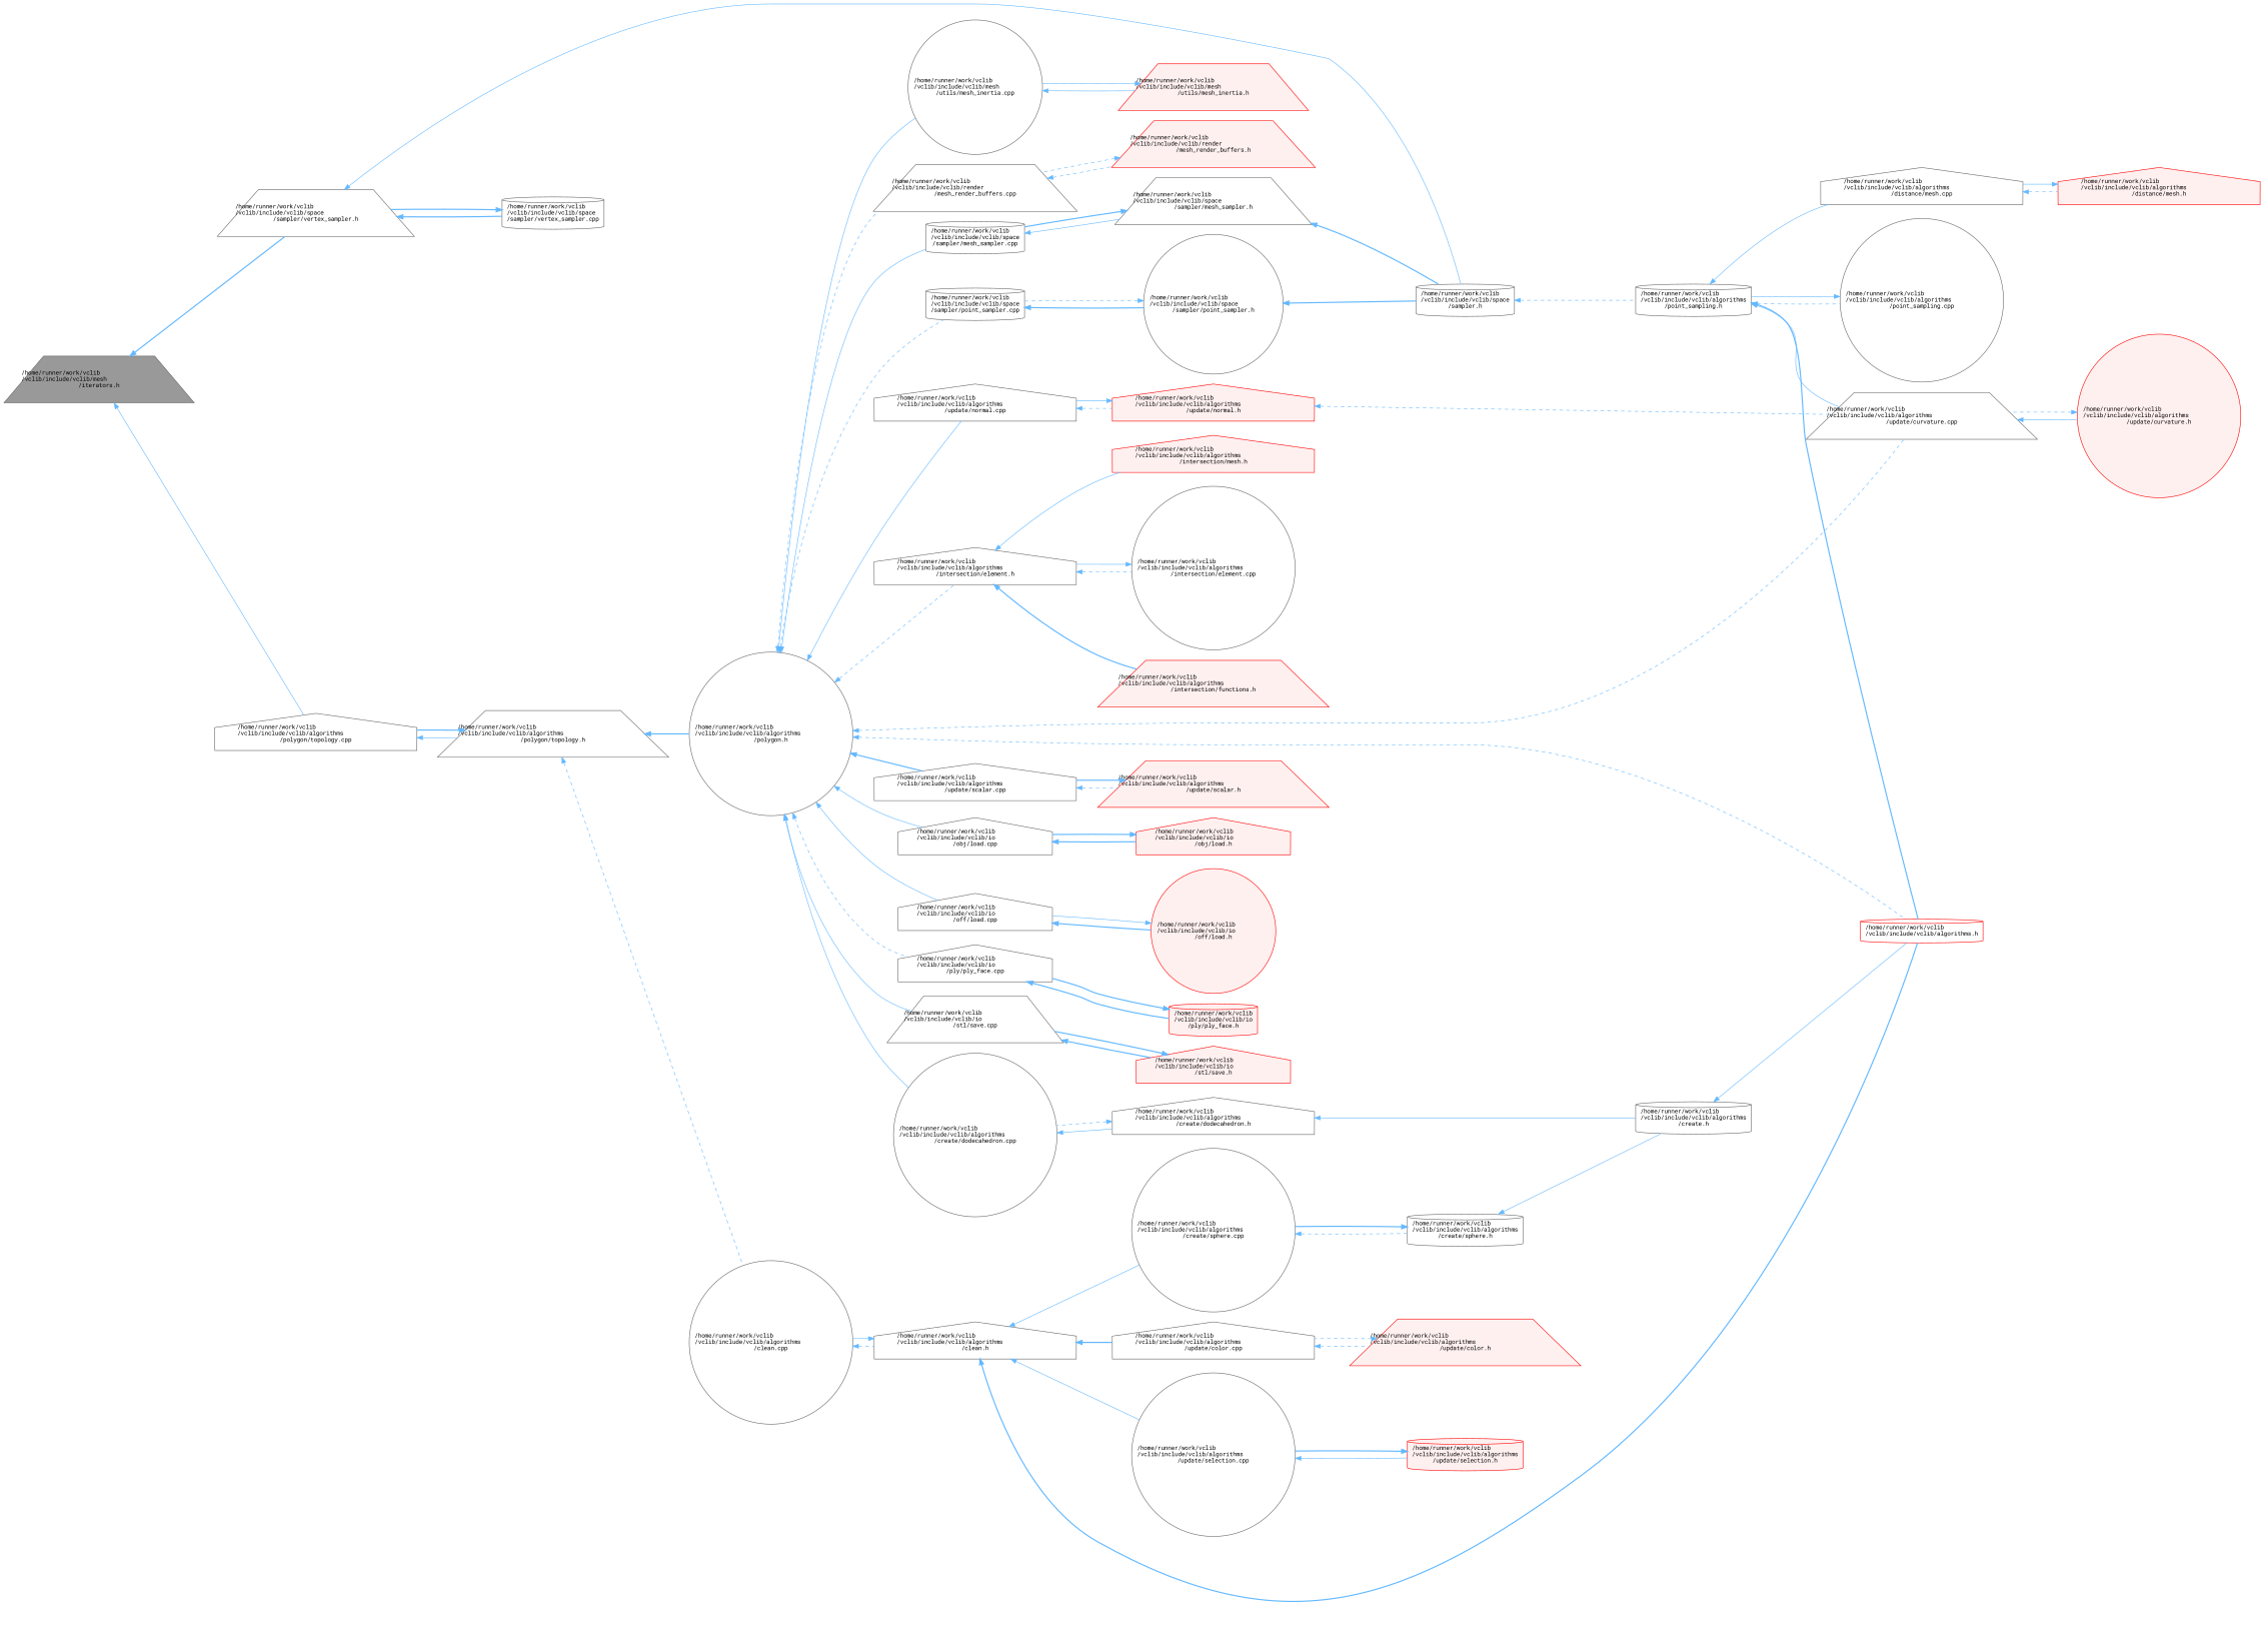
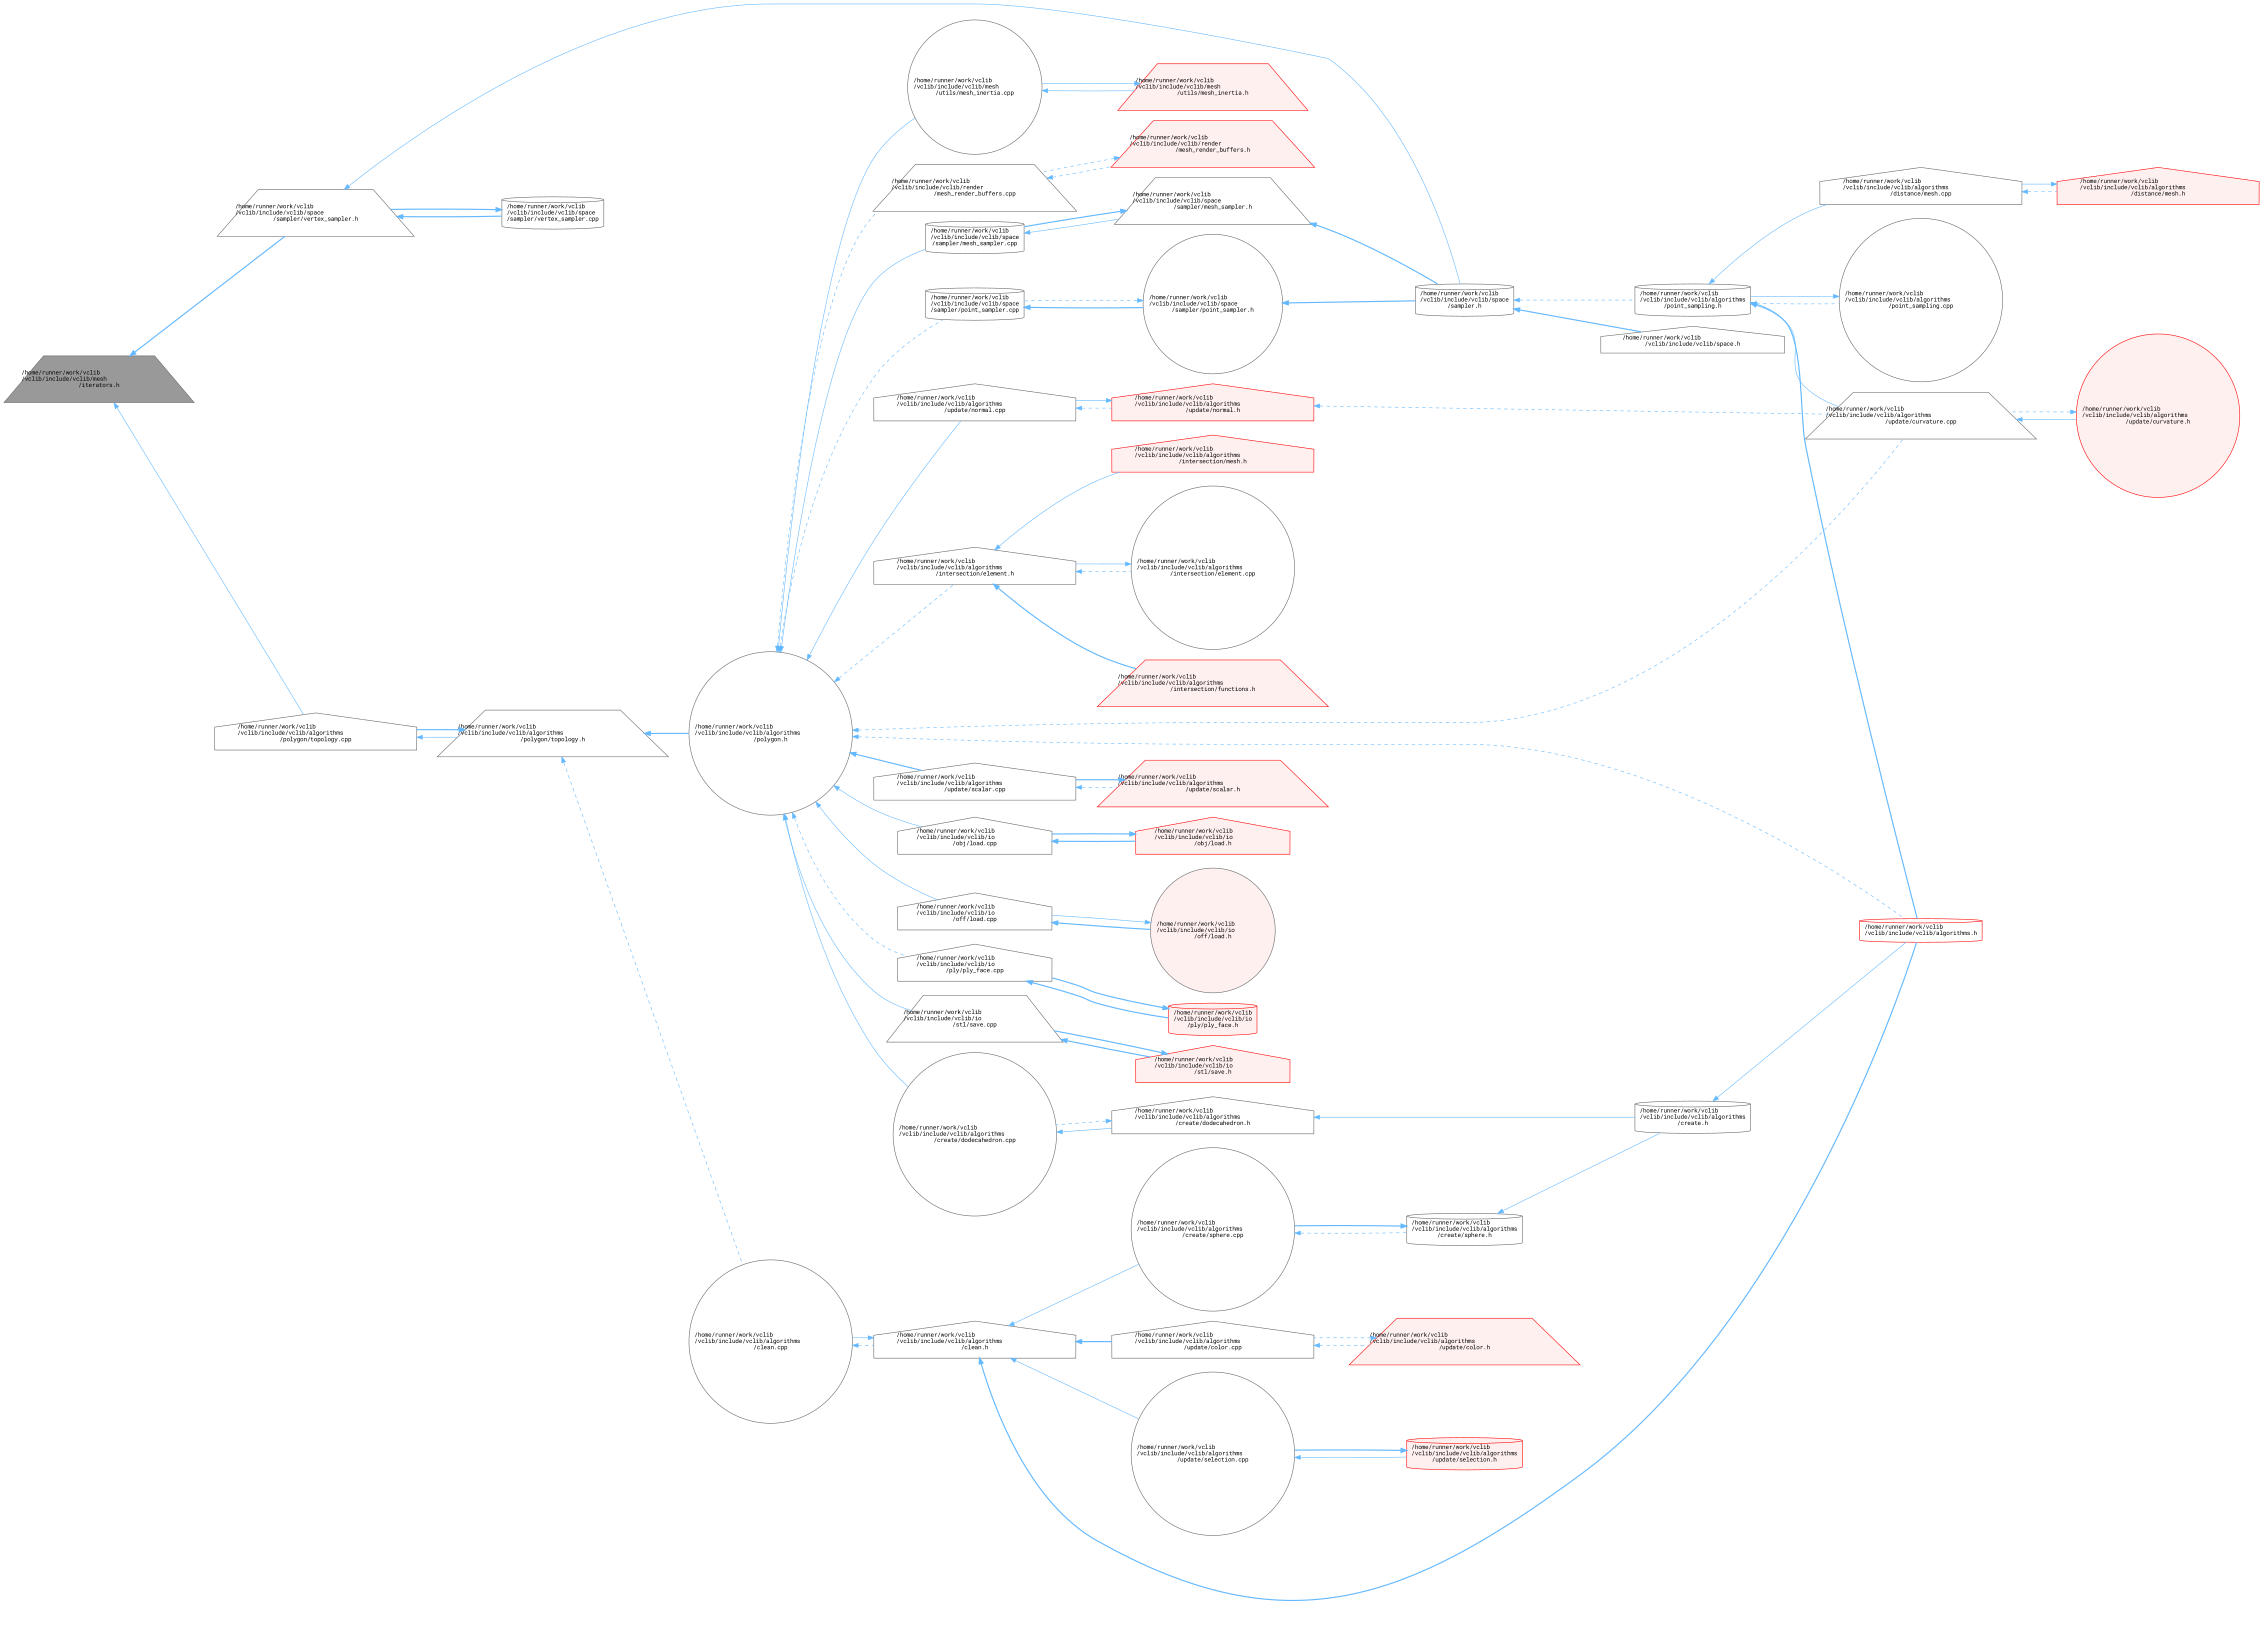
  digraph {
    fontname="Roboto Mono"
    rankdir=LR
    node [color=grey40 fillcolor=white fontname="Roboto Mono" fontsize=10 shape=house style=filled]
    edge [color=steelblue1 dir=back fontname="Roboto Mono" fontsize=10 labelfontname=Helvetica labelfontsize=10 style=solid]
    n1 [color=gray40 fillcolor=grey60 fontcolor=black height=0.2 label="/home/runner/work/vclib\l/vclib/include/vclib/mesh\l/iterators.h" shape=trapezium width=0.4]
    n2 [height=0.2 label="/home/runner/work/vclib\l/vclib/include/vclib/algorithms\l/polygon/topology.cpp" width=0.4]
    n3 [height=0.2 label="/home/runner/work/vclib\l/vclib/include/vclib/space\l/sampler/vertex_sampler.h" shape=trapezium width=0.4]
    n4 [height=0.2 label="/home/runner/work/vclib\l/vclib/include/vclib/algorithms\l/polygon/topology.h" shape=trapezium width=0.4]
    n5 [height=0.2 label="/home/runner/work/vclib\l/vclib/include/vclib/space\l/sampler.h" shape=cylinder width=0.4]
    n6 [height=0.2 label="/home/runner/work/vclib\l/vclib/include/vclib/space\l/sampler/vertex_sampler.cpp" shape=cylinder width=0.4]
    n7 [height=0.2 label="/home/runner/work/vclib\l/vclib/include/vclib/algorithms\l/clean.cpp" shape=circle width=0.4]
    n8 [height=0.2 label="/home/runner/work/vclib\l/vclib/include/vclib/algorithms\l/polygon.h" shape=circle width=0.4]
    n9 [height=0.2 label="/home/runner/work/vclib\l/vclib/include/vclib/algorithms\l/clean.h" width=0.4]
    n10 [color=red height=0.2 label="/home/runner/work/vclib\l/vclib/include/vclib/algorithms.h" shape=cylinder width=0.4]
    n11 [height=0.2 label="/home/runner/work/vclib\l/vclib/include/vclib/algorithms\l/create/dodecahedron.cpp" shape=circle width=0.4]
    n12 [height=0.2 label="/home/runner/work/vclib\l/vclib/include/vclib/algorithms\l/intersection/element.h" width=0.4]
    n13 [height=0.2 label="/home/runner/work/vclib\l/vclib/include/vclib/algorithms\l/update/curvature.cpp" shape=trapezium width=0.4]
    n14 [height=0.2 label="/home/runner/work/vclib\l/vclib/include/vclib/algorithms\l/update/normal.cpp" width=0.4]
    n15 [height=0.2 label="/home/runner/work/vclib\l/vclib/include/vclib/algorithms\l/update/scalar.cpp" width=0.4]
    n16 [height=0.2 label="/home/runner/work/vclib\l/vclib/include/vclib/io\l/obj/load.cpp" width=0.4]
    n17 [height=0.2 label="/home/runner/work/vclib\l/vclib/include/vclib/io\l/off/load.cpp" width=0.4]
    n18 [height=0.2 label="/home/runner/work/vclib\l/vclib/include/vclib/io\l/ply/ply_face.cpp" width=0.4]
    n19 [height=0.2 label="/home/runner/work/vclib\l/vclib/include/vclib/io\l/stl/save.cpp" shape=trapezium width=0.4]
    n20 [height=0.2 label="/home/runner/work/vclib\l/vclib/include/vclib/mesh\l/utils/mesh_inertia.cpp" shape=circle width=0.4]
    n21 [height=0.2 label="/home/runner/work/vclib\l/vclib/include/vclib/render\l/mesh_render_buffers.cpp" shape=trapezium width=0.4]
    n22 [height=0.2 label="/home/runner/work/vclib\l/vclib/include/vclib/space\l/sampler/mesh_sampler.cpp" shape=cylinder width=0.4]
    n23 [height=0.2 label="/home/runner/work/vclib\l/vclib/include/vclib/space\l/sampler/point_sampler.cpp" shape=cylinder width=0.4]
    n24 [height=0.2 label="/home/runner/work/vclib\l/vclib/include/vclib/algorithms\l/create/sphere.cpp" shape=circle width=0.4]
    n25 [height=0.2 label="/home/runner/work/vclib\l/vclib/include/vclib/algorithms\l/update/color.cpp" width=0.4]
    n26 [height=0.2 label="/home/runner/work/vclib\l/vclib/include/vclib/algorithms\l/update/selection.cpp" shape=circle width=0.4]
    n27 [height=0.2 label="/home/runner/work/vclib\l/vclib/include/vclib/algorithms\l/create/sphere.h" shape=cylinder width=0.4]
    n28 [color=red fillcolor="#FFF0F0" height=0.2 label="/home/runner/work/vclib\l/vclib/include/vclib/algorithms\l/update/color.h" shape=trapezium width=0.4]
    n29 [color=red fillcolor="#FFF0F0" height=0.2 label="/home/runner/work/vclib\l/vclib/include/vclib/algorithms\l/update/selection.h" shape=cylinder width=0.4]
    n30 [height=0.2 label="/home/runner/work/vclib\l/vclib/include/vclib/algorithms\l/create.h" shape=cylinder width=0.4]
    n31 [height=0.2 label="/home/runner/work/vclib\l/vclib/include/vclib/algorithms\l/create/dodecahedron.h" width=0.4]
    n32 [height=0.2 label="/home/runner/work/vclib\l/vclib/include/vclib/algorithms\l/intersection/element.cpp" shape=circle width=0.4]
    n33 [color=red fillcolor="#FFF0F0" height=0.2 label="/home/runner/work/vclib\l/vclib/include/vclib/algorithms\l/intersection/functions.h" shape=trapezium width=0.4]
    n34 [color=red fillcolor="#FFF0F0" height=0.2 label="/home/runner/work/vclib\l/vclib/include/vclib/algorithms\l/intersection/mesh.h" width=0.4]
    n35 [color=red fillcolor="#FFF0F0" height=0.2 label="/home/runner/work/vclib\l/vclib/include/vclib/algorithms\l/update/curvature.h" shape=circle width=0.4]
    n36 [color=red fillcolor="#FFF0F0" height=0.2 label="/home/runner/work/vclib\l/vclib/include/vclib/algorithms\l/update/normal.h" width=0.4]
    n37 [color=red fillcolor="#FFF0F0" height=0.2 label="/home/runner/work/vclib\l/vclib/include/vclib/algorithms\l/update/scalar.h" shape=trapezium width=0.4]
    n38 [color=red fillcolor="#FFF0F0" height=0.2 label="/home/runner/work/vclib\l/vclib/include/vclib/io\l/obj/load.h" width=0.4]
-   n39 [color=red fillcolor="#FFF0F0" height=0.2 label="/home/runner/work/vclib\l/vclib/include/vclib/io\l/off/load.h" shape=circle width=0.4]
+   n39 [fillcolor="#FFF0F0" height=0.2 label="/home/runner/work/vclib\l/vclib/include/vclib/io\l/off/load.h" shape=circle width=0.4]
    n40 [color=red fillcolor="#FFF0F0" height=0.2 label="/home/runner/work/vclib\l/vclib/include/vclib/io\l/ply/ply_face.h" shape=cylinder width=0.4]
    n41 [color=red fillcolor="#FFF0F0" height=0.2 label="/home/runner/work/vclib\l/vclib/include/vclib/io\l/stl/save.h" width=0.4]
    n42 [color=red fillcolor="#FFF0F0" height=0.2 label="/home/runner/work/vclib\l/vclib/include/vclib/mesh\l/utils/mesh_inertia.h" shape=trapezium width=0.4]
    n43 [color=red fillcolor="#FFF0F0" height=0.2 label="/home/runner/work/vclib\l/vclib/include/vclib/render\l/mesh_render_buffers.h" shape=trapezium width=0.4]
    n44 [height=0.2 label="/home/runner/work/vclib\l/vclib/include/vclib/space\l/sampler/mesh_sampler.h" shape=trapezium width=0.4]
    n45 [height=0.2 label="/home/runner/work/vclib\l/vclib/include/vclib/space\l/sampler/point_sampler.h" shape=circle width=0.4]
    n46 [height=0.2 label="/home/runner/work/vclib\l/vclib/include/vclib/algorithms\l/point_sampling.h" shape=cylinder width=0.4]
+   n47 [height=0.2 label="/home/runner/work/vclib\l/vclib/include/vclib/space.h" width=0.4]
    n48 [height=0.2 label="/home/runner/work/vclib\l/vclib/include/vclib/algorithms\l/distance/mesh.cpp" width=0.4]
    n49 [height=0.2 label="/home/runner/work/vclib\l/vclib/include/vclib/algorithms\l/point_sampling.cpp" shape=circle width=0.4]
    n50 [color=red fillcolor="#FFF0F0" height=0.2 label="/home/runner/work/vclib\l/vclib/include/vclib/algorithms\l/distance/mesh.h" width=0.4]
    n1 -> n2
    n1 -> n3 [style=bold]
    n2 -> n4
    n3 -> n5
    n3 -> n6 [style=bold]
    n4 -> n2 [style=bold]
    n4 -> n7 [style=dashed]
    n4 -> n8 [style=bold]
    n5 -> n46 [style=dashed]
+   n5 -> n47 [style=bold]
    n6 -> n3 [style=bold]
    n7 -> n9 [style=dashed]
    n8 -> n10 [style=dashed]
    n8 -> n11
    n8 -> n12 [style=dashed]
    n8 -> n13 [style=dashed]
    n8 -> n14
    n8 -> n15 [style=bold]
    n8 -> n16
    n8 -> n17
    n8 -> n18 [style=dashed]
    n8 -> n19
    n8 -> n20
    n8 -> n21 [style=dashed]
    n8 -> n22
    n8 -> n23 [style=dashed]
    n9 -> n7
    n9 -> n10 [style=bold]
    n9 -> n24
    n9 -> n25 [style=bold]
    n9 -> n26
    n11 -> n31
    n12 -> n32 [style=dashed]
    n12 -> n33 [style=bold]
    n12 -> n34
    n13 -> n35
    n14 -> n36 [style=dashed]
    n15 -> n37 [style=dashed]
    n16 -> n38 [style=bold]
    n17 -> n39 [style=bold]
    n18 -> n40 [style=bold]
    n19 -> n41 [style=bold]
    n20 -> n42
    n21 -> n43 [style=dashed]
    n22 -> n44
    n23 -> n45 [style=bold]
    n24 -> n27 [style=dashed]
    n25 -> n28 [style=dashed]
    n26 -> n29
    n27 -> n24 [style=bold]
    n27 -> n30
    n28 -> n25 [style=dashed]
    n29 -> n26 [style=bold]
    n30 -> n10
    n31 -> n11 [style=dashed]
    n31 -> n30
    n32 -> n12
    n35 -> n13 [style=dashed]
    n36 -> n13 [style=dashed]
    n36 -> n14
    n37 -> n15 [style=bold]
    n38 -> n16 [style=bold]
    n39 -> n17
    n40 -> n18 [style=bold]
    n41 -> n19 [style=bold]
    n42 -> n20
    n43 -> n21 [style=dashed]
    n44 -> n5 [style=bold]
    n44 -> n22 [style=bold]
    n45 -> n5 [style=bold]
    n45 -> n23 [style=dashed]
    n46 -> n10 [style=bold]
    n46 -> n13
    n46 -> n48
    n46 -> n49 [style=dashed]
    n48 -> n50 [style=dashed]
    n49 -> n46
    n50 -> n48
  }
